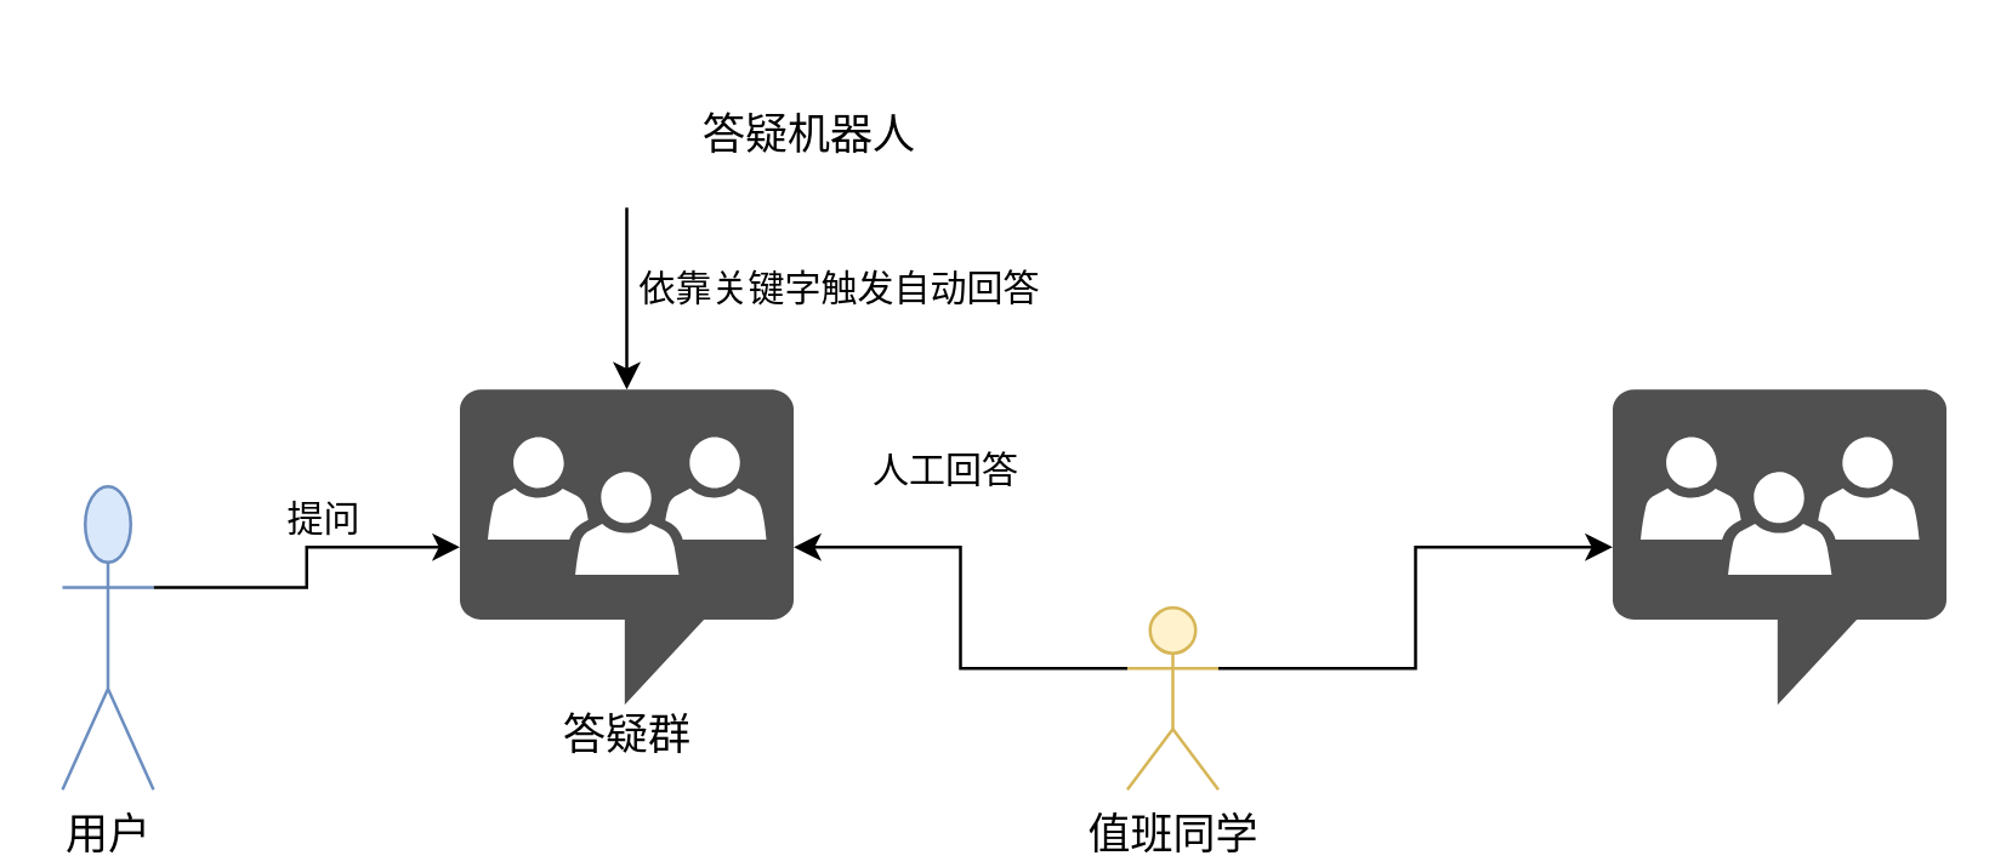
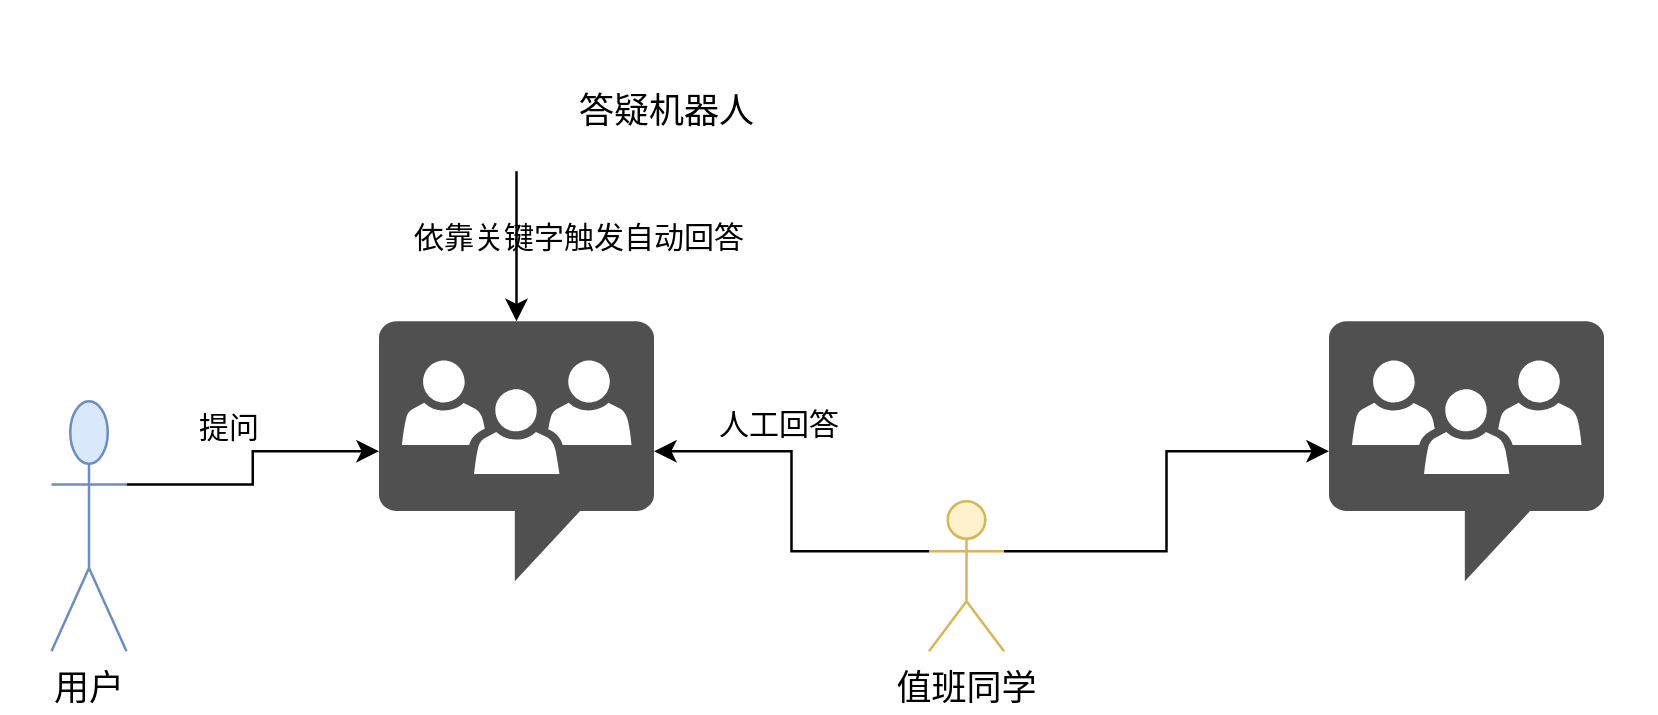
  <mxCell id="0" />
  <mxCell id="1" parent="0" />
  <mxCell id="2" style="edgeStyle=orthogonalEdgeStyle;rounded=0;orthogonalLoop=1;jettySize=auto;html=1;exitX=1;exitY=0.333;exitDx=0;exitDy=0;exitPerimeter=0;" edge="1" parent="1" source="3" target="4"><mxGeometry relative="1" as="geometry" /></mxCell>
  <mxCell id="3" value="&lt;font style=&quot;font-size: 14px&quot;&gt;用户&lt;/font&gt;" style="shape=umlActor;verticalLabelPosition=bottom;verticalAlign=top;html=1;outlineConnect=0;fillColor=#dae8fc;strokeColor=#6c8ebf;" vertex="1" parent="1"><mxGeometry x="20" y="160" width="30" height="100" as="geometry" /></mxCell>
  <mxCell id="4" value="" style="pointerEvents=1;shadow=0;dashed=0;html=1;strokeColor=none;fillColor=#505050;labelPosition=center;verticalLabelPosition=bottom;verticalAlign=top;outlineConnect=0;align=center;shape=mxgraph.office.communications.chat_room;" vertex="1" parent="1"><mxGeometry x="151" y="128" width="110" height="104" as="geometry" /></mxCell>
  <mxCell id="5" style="edgeStyle=orthogonalEdgeStyle;rounded=0;orthogonalLoop=1;jettySize=auto;html=1;exitX=0.5;exitY=1;exitDx=0;exitDy=0;" edge="1" parent="1" source="6" target="4"><mxGeometry relative="1" as="geometry" /></mxCell>
  <mxCell id="6" value="" style="shape=image;html=1;verticalAlign=top;verticalLabelPosition=bottom;labelBackgroundColor=#ffffff;imageAspect=0;aspect=fixed;image=https://cdn4.iconfinder.com/data/icons/top-search-7/128/_android_logo_robot_interface_media_social_-128.png" vertex="1" parent="1"><mxGeometry x="182" y="20" width="48" height="48" as="geometry" /></mxCell>
  <mxCell id="7" style="edgeStyle=orthogonalEdgeStyle;rounded=0;orthogonalLoop=1;jettySize=auto;html=1;exitX=0;exitY=0.333;exitDx=0;exitDy=0;exitPerimeter=0;" edge="1" parent="1" source="9" target="4"><mxGeometry relative="1" as="geometry" /></mxCell>
  <mxCell id="8" style="edgeStyle=orthogonalEdgeStyle;rounded=0;orthogonalLoop=1;jettySize=auto;html=1;exitX=1;exitY=0.333;exitDx=0;exitDy=0;exitPerimeter=0;fontSize=12;" edge="1" parent="1" source="9" target="15"><mxGeometry relative="1" as="geometry" /></mxCell>
  <mxCell id="9" value="&lt;font style=&quot;font-size: 14px&quot;&gt;值班同学&lt;/font&gt;" style="shape=umlActor;verticalLabelPosition=bottom;verticalAlign=top;html=1;outlineConnect=0;fillColor=#fff2cc;strokeColor=#d6b656;" vertex="1" parent="1"><mxGeometry x="371" y="200" width="30" height="60" as="geometry" /></mxCell>
  <mxCell id="10" value="答疑机器人" style="text;html=1;align=center;verticalAlign=middle;resizable=0;points=[];autosize=1;fontSize=14;" vertex="1" parent="1"><mxGeometry x="221" y="34" width="90" height="20" as="geometry" /></mxCell>
- <mxCell id="11" value="答疑群" style="text;html=1;align=center;verticalAlign=middle;resizable=0;points=[];autosize=1;fontSize=14;" vertex="1" parent="1"><mxGeometry x="176" y="232" width="60" height="20" as="geometry" /></mxCell>
- <mxCell id="12" value="&lt;font style=&quot;font-size: 12px&quot;&gt;提问&lt;/font&gt;" style="text;html=1;align=center;verticalAlign=middle;resizable=0;points=[];autosize=1;fontSize=14;" vertex="1" parent="1"><mxGeometry x="86" y="160" width="40" height="20" as="geometry" /></mxCell>
- <mxCell id="13" value="依靠关键字触发自动回答" style="text;html=1;align=center;verticalAlign=middle;resizable=0;points=[];autosize=1;fontSize=12;" vertex="1" parent="1"><mxGeometry x="201" y="85" width="150" height="20" as="geometry" /></mxCell>
- <mxCell id="14" value="人工回答" style="text;html=1;align=center;verticalAlign=middle;resizable=0;points=[];autosize=1;fontSize=12;" vertex="1" parent="1"><mxGeometry x="281" y="145" width="60" height="20" as="geometry" /></mxCell>
+ <mxCell id="12" value="&lt;font style=&quot;font-size: 12px&quot;&gt;提问&lt;/font&gt;" style="text;html=1;align=center;verticalAlign=middle;resizable=0;points=[];autosize=1;fontSize=14;" vertex="1" parent="1"><mxGeometry x="71" y="160" width="40" height="20" as="geometry" /></mxCell>
+ <mxCell id="13" value="依靠关键字触发自动回答" style="text;html=1;align=center;verticalAlign=middle;resizable=0;points=[];autosize=1;fontSize=12;" vertex="1" parent="1"><mxGeometry x="156" y="85" width="150" height="20" as="geometry" /></mxCell>
+ <mxCell id="14" value="人工回答" style="text;html=1;align=center;verticalAlign=middle;resizable=0;points=[];autosize=1;fontSize=12;" vertex="1" parent="1"><mxGeometry x="281" y="160" width="60" height="20" as="geometry" /></mxCell>
  <mxCell id="15" value="" style="pointerEvents=1;shadow=0;dashed=0;html=1;strokeColor=none;fillColor=#505050;labelPosition=center;verticalLabelPosition=bottom;verticalAlign=top;outlineConnect=0;align=center;shape=mxgraph.office.communications.chat_room;" vertex="1" parent="1"><mxGeometry x="531" y="128" width="110" height="104" as="geometry" /></mxCell>
